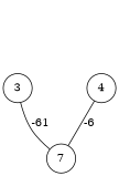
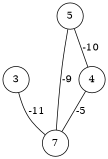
  graph {
    fontname="Helvetica,Arial,sans-serif"
    node [shape=circle]
    n1 [label=7]
    3
+   5
    4
-   3 -- n1 [label=-61]
-   4 -- n1 [label=-6]
+   3 -- n1 [label=-11]
+   5 -- n1 [label=-9]
+   5 -- 4 [label=-10]
+   4 -- n1 [label=-5]
  }
